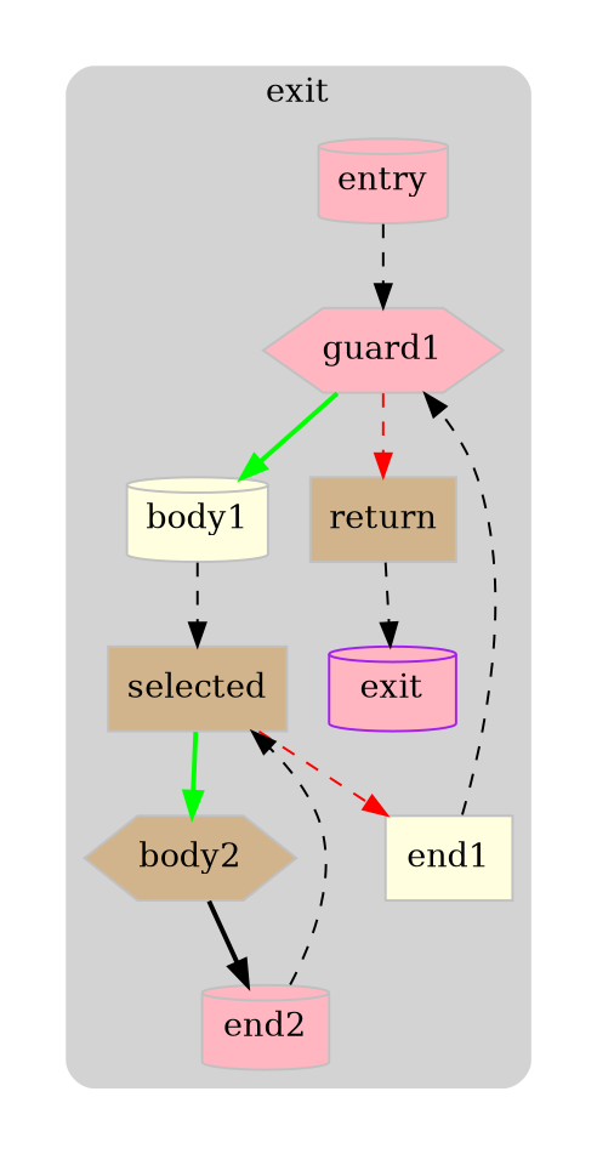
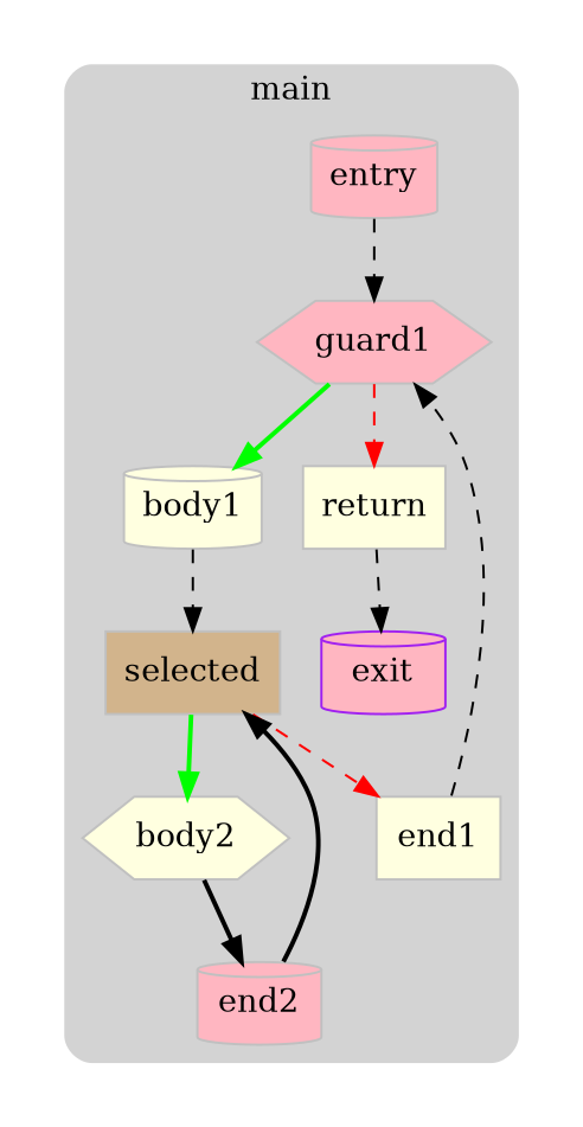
  digraph {
    compound=true
    node [color=gray fillcolor=lightpink shape=cylinder style=filled]
    edge [style=dashed]
    n1 [label=entry rank=source]
    n2 [label=guard1 shape=hexagon style="wedged,filled"]
    n3 [fillcolor=lightyellow label=body1]
-   n4 [fillcolor=tan label=return shape=box style="none,filled"]
+   n4 [fillcolor=lightyellow label=return shape=box style="none,filled"]
    n5 [fillcolor=tan label=selected shape=box]
-   n6 [fillcolor=tan label=body2 shape=hexagon]
+   n6 [fillcolor=lightyellow label=body2 shape=hexagon]
    n7 [fillcolor=lightyellow label=end1 shape=box]
    n8 [label=end2]
    n9 [color=purple label=exit rank=sink]
    subgraph cluster_1 {
      peripheries=0
      subgraph cluster_2 {
        peripheries=0
        subgraph cluster_3 {
          bgcolor=lightgray
          color=darkgray
-         label=exit
+         label=main
          peripheries=0
          style=rounded
          n1
          n2
          n3
          n4
          n5
          n6
          n7
          n8
          n9
        }
      }
    }
    n1 -> n2
    n2 -> n3 [color=green style=bold]
    n2 -> n4 [color=red]
    n3 -> n5
    n4 -> n9 [color=black]
    n5 -> n6 [color=green style=bold]
    n5 -> n7 [color=red]
    n6 -> n8 [style=bold]
    n7 -> n2
-   n8 -> n5
+   n8 -> n5 [style=bold]
  }
